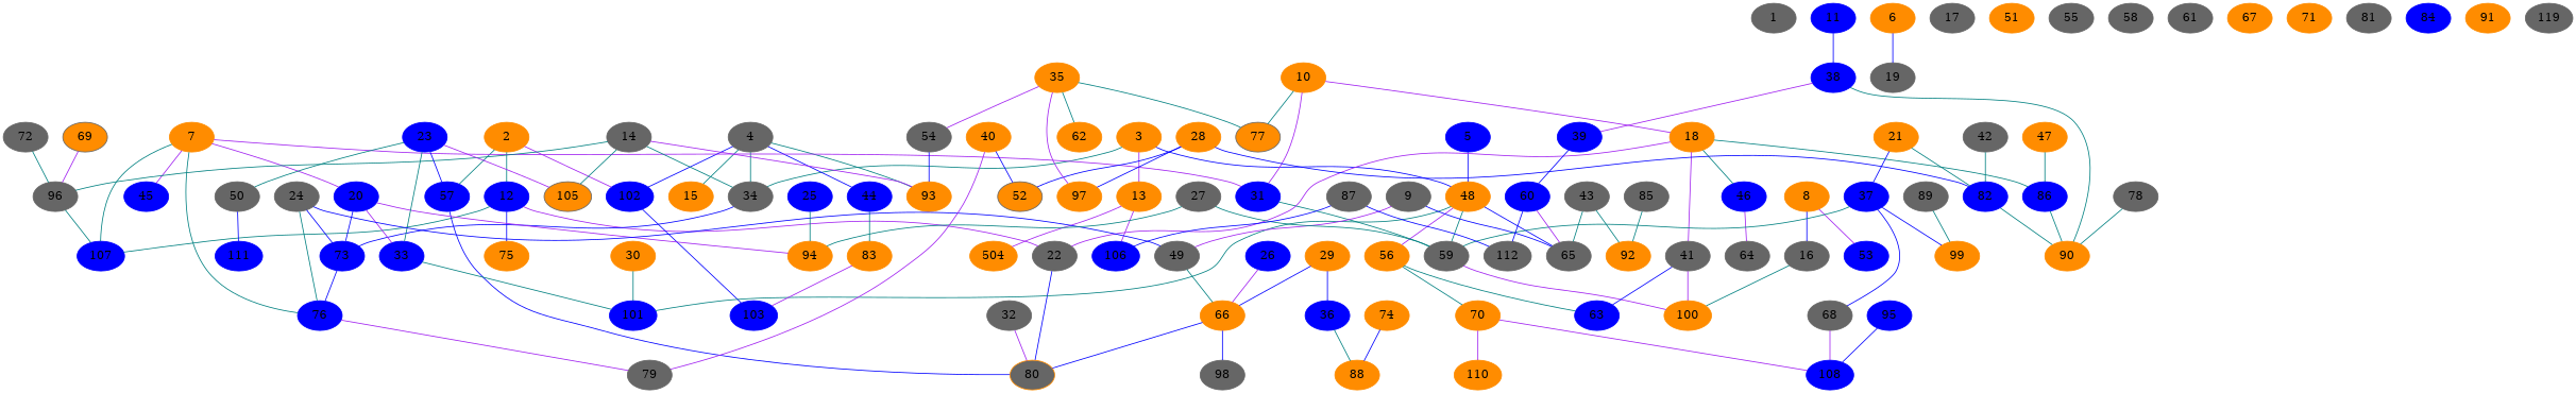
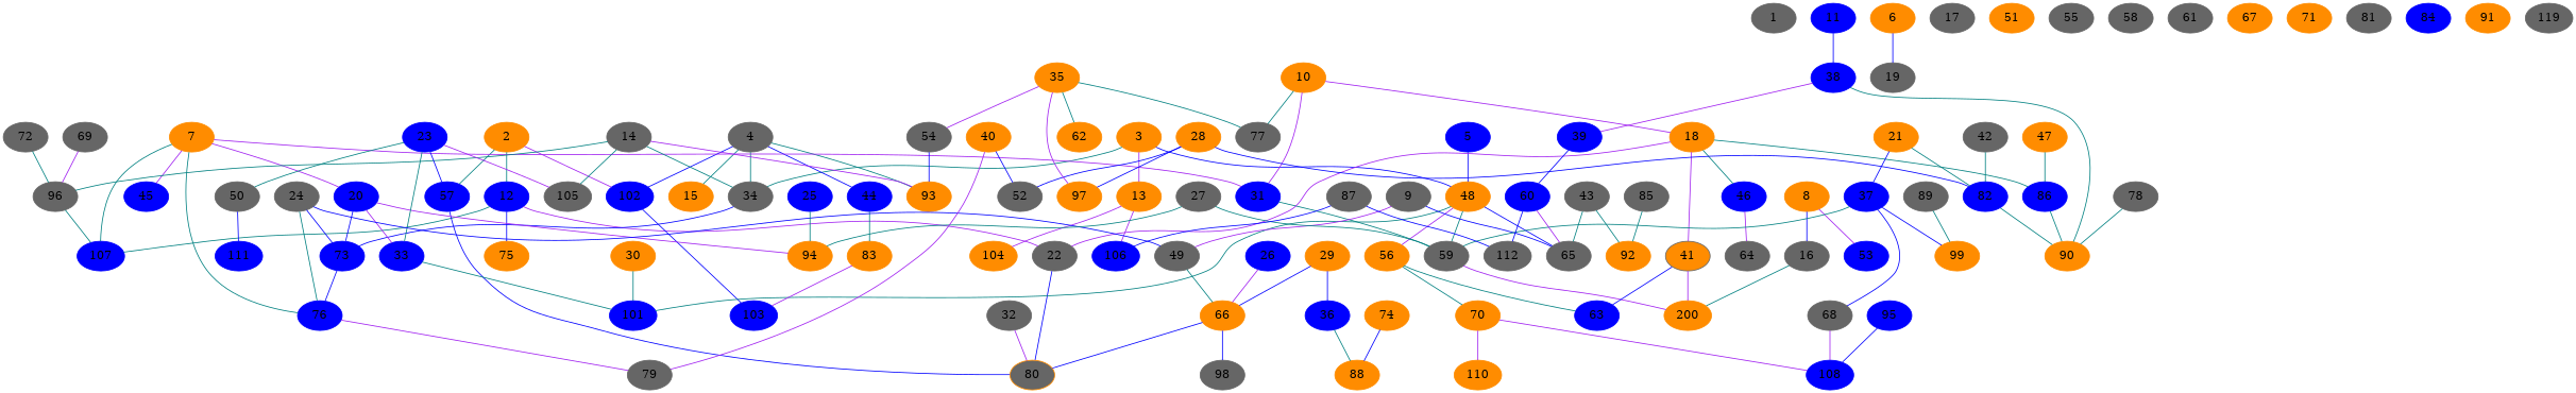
  graph {
    node [color=gray40 style=filled]
    edge [color=teal]
    1
    2 [color=darkorange]
    12 [color=blue]
    57 [color=blue]
    102 [color=blue]
    107 [color=blue]
    22
    75 [color=darkorange]
    80 [color=darkorange fillcolor=gray40]
    103 [color=blue]
    3 [color=darkorange]
    13 [color=darkorange]
    34
    48 [color=darkorange]
-   104 [color=darkorange label=504]
+   104 [color=darkorange]
    106 [color=blue]
    73 [color=blue]
    65
    59
    101 [color=blue]
    56 [color=darkorange]
    4
    15 [color=darkorange]
    44 [color=blue]
    93 [color=darkorange]
    83 [color=darkorange]
    5 [color=blue]
    6 [color=darkorange]
    19
    7 [color=darkorange]
    20 [color=blue]
    31 [color=blue]
    45 [color=blue]
    76 [color=blue]
    33 [color=blue]
    94 [color=darkorange]
    79
    8 [color=darkorange]
    16
    53 [color=blue]
-   100 [color=darkorange]
+   100 [color=darkorange label=200]
    9
    49
    66 [color=darkorange]
    10 [color=darkorange]
    18 [color=darkorange]
-   77 [fillcolor=darkorange]
-   41
+   77
+   41 [fillcolor=darkorange]
    46 [color=blue]
    86 [color=blue]
    90 [color=darkorange]
    11 [color=blue]
    38 [color=blue]
    39 [color=blue]
    14
    96
-   105 [fillcolor=darkorange]
+   105
    17
    63 [color=blue]
    64
    21 [color=darkorange]
    37 [color=blue]
    82 [color=blue]
    68
    99 [color=darkorange]
    23 [color=blue]
    50
    111 [color=blue]
    24
    25 [color=blue]
    26 [color=blue]
    98
    27
    28 [color=darkorange]
-   52 [fillcolor=darkorange]
+   52
    97 [color=darkorange]
    29 [color=darkorange]
    36 [color=blue]
    88 [color=darkorange]
    30 [color=darkorange]
    32
    35 [color=darkorange]
    54
    62 [color=darkorange]
    108 [color=blue]
    60 [color=blue]
    112
    40 [color=darkorange]
    42
    43
    92 [color=darkorange]
-   69 [fillcolor=darkorange]
+   69
    47 [color=darkorange]
    70 [color=darkorange]
    51 [color=darkorange]
    55
    110 [color=darkorange]
    58
    61
    67 [color=darkorange]
    71 [color=darkorange]
    72
    74 [color=darkorange]
    78
    81
    84 [color=blue]
    85
    87
    89
    91 [color=darkorange]
    95 [color=blue]
    n112 [label=119]
    2 -- 12
    2 -- 57
    2 -- 102 [color=purple]
    12 -- 107
    12 -- 22 [color=purple]
    12 -- 75 [color=blue]
    57 -- 80 [color=blue]
    102 -- 103 [color=blue]
    22 -- 80 [color=blue]
    3 -- 13 [color=purple]
    3 -- 34
    3 -- 48 [color=blue]
    13 -- 104 [color=purple]
    13 -- 106 [color=purple]
    34 -- 73 [color=blue]
    48 -- 65 [color=blue]
    48 -- 59
    48 -- 101
    48 -- 56 [color=purple]
    73 -- 76 [color=blue]
    59 -- 100 [color=purple]
    56 -- 63
    56 -- 70
    4 -- 102 [color=blue]
    4 -- 34
    4 -- 15
    4 -- 44 [color=blue]
    4 -- 93
    44 -- 83
    83 -- 103 [color=purple]
    5 -- 48 [color=blue]
    6 -- 19 [color=blue]
    7 -- 107
    7 -- 20 [color=purple]
    7 -- 31 [color=purple]
    7 -- 45 [color=purple]
    7 -- 76
    20 -- 73 [color=blue]
    20 -- 33 [color=purple]
    20 -- 94 [color=purple]
    31 -- 59
    76 -- 79 [color=purple]
    33 -- 101
    8 -- 16 [color=blue]
    8 -- 53 [color=purple]
    16 -- 100
    9 -- 65 [color=blue]
    9 -- 49 [color=purple]
    49 -- 66
    66 -- 80 [color=blue]
    66 -- 98 [color=blue]
    10 -- 31 [color=purple]
    10 -- 18 [color=purple]
    10 -- 77
    18 -- 22 [color=purple]
    18 -- 41 [color=purple]
    18 -- 46
    18 -- 86
    41 -- 100 [color=purple]
    41 -- 63 [color=blue]
    46 -- 64 [color=purple]
    86 -- 90
    11 -- 38 [color=blue]
    38 -- 90
    38 -- 39 [color=purple]
    39 -- 60 [color=blue]
    14 -- 34
    14 -- 93 [color=purple]
    14 -- 96
    14 -- 105
    96 -- 107
    21 -- 37 [color=blue]
    21 -- 82
    37 -- 59
    37 -- 68 [color=blue]
    37 -- 99 [color=blue]
    82 -- 90
    68 -- 108 [color=purple]
    23 -- 57 [color=blue]
    23 -- 33
    23 -- 105 [color=purple]
    23 -- 50
    50 -- 111 [color=blue]
    24 -- 73 [color=blue]
    24 -- 76
    24 -- 49 [color=blue]
    25 -- 94
    26 -- 66 [color=purple]
    27 -- 59
    27 -- 94
    28 -- 82 [color=blue]
    28 -- 52 [color=blue]
    28 -- 97 [color=blue]
    29 -- 66 [color=blue]
    29 -- 36 [color=blue]
    36 -- 88
    30 -- 101
    32 -- 80 [color=purple]
    35 -- 77
    35 -- 97 [color=purple]
    35 -- 54 [color=purple]
    35 -- 62
    54 -- 93 [color=blue]
    60 -- 65 [color=purple]
    60 -- 112 [color=blue]
    40 -- 79 [color=purple]
    40 -- 52 [color=blue]
    42 -- 82
    43 -- 65
    43 -- 92
    69 -- 96 [color=purple]
    47 -- 86
    70 -- 108 [color=purple]
    70 -- 110 [color=purple]
    72 -- 96
    74 -- 88 [color=blue]
    78 -- 90
    85 -- 92
    87 -- 106 [color=blue]
    87 -- 112 [color=blue]
    89 -- 99
    95 -- 108 [color=blue]
  }
